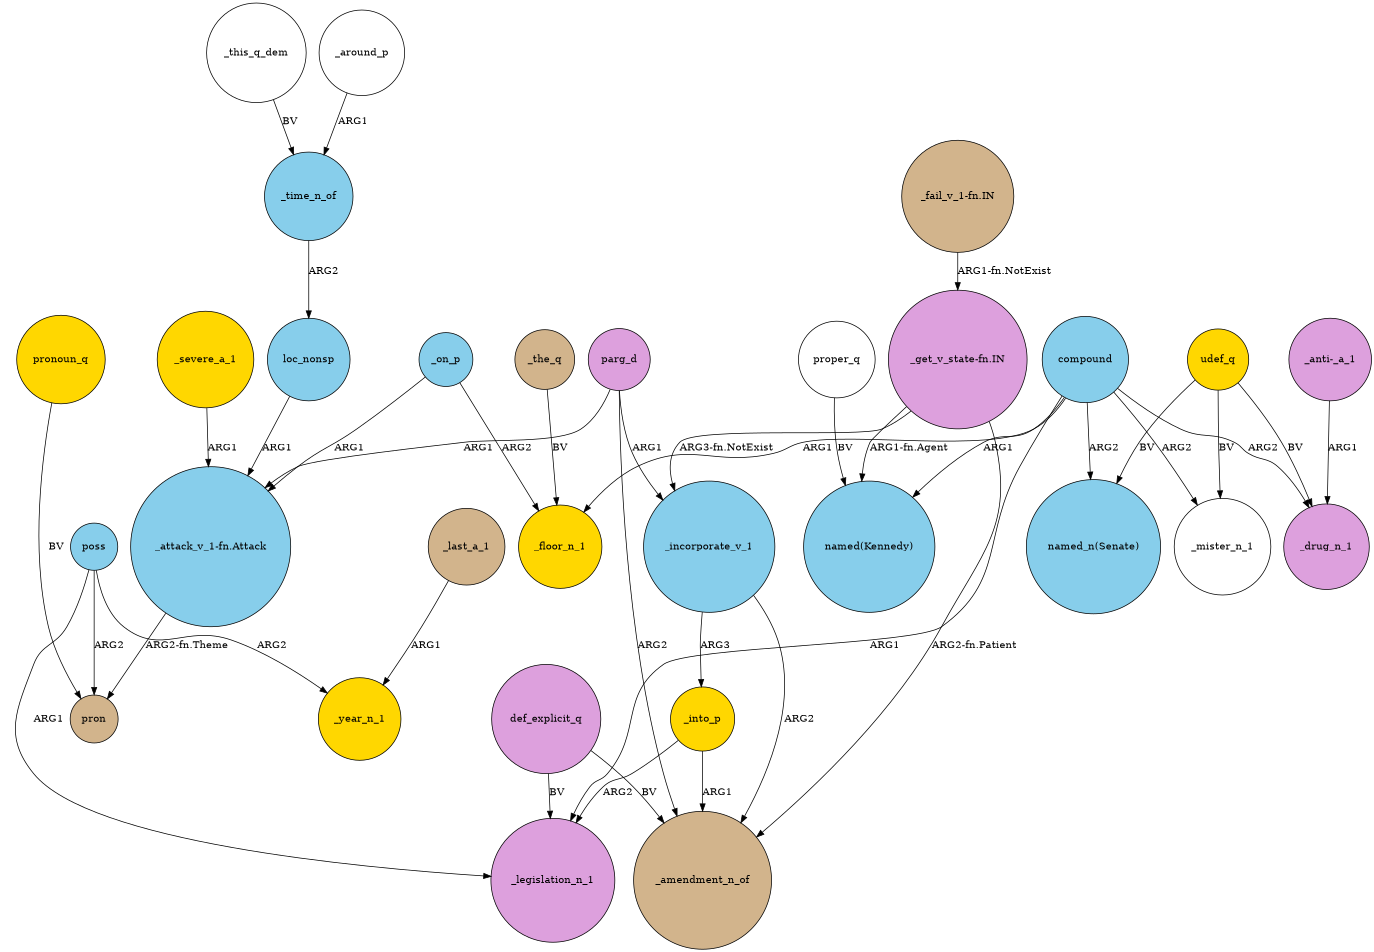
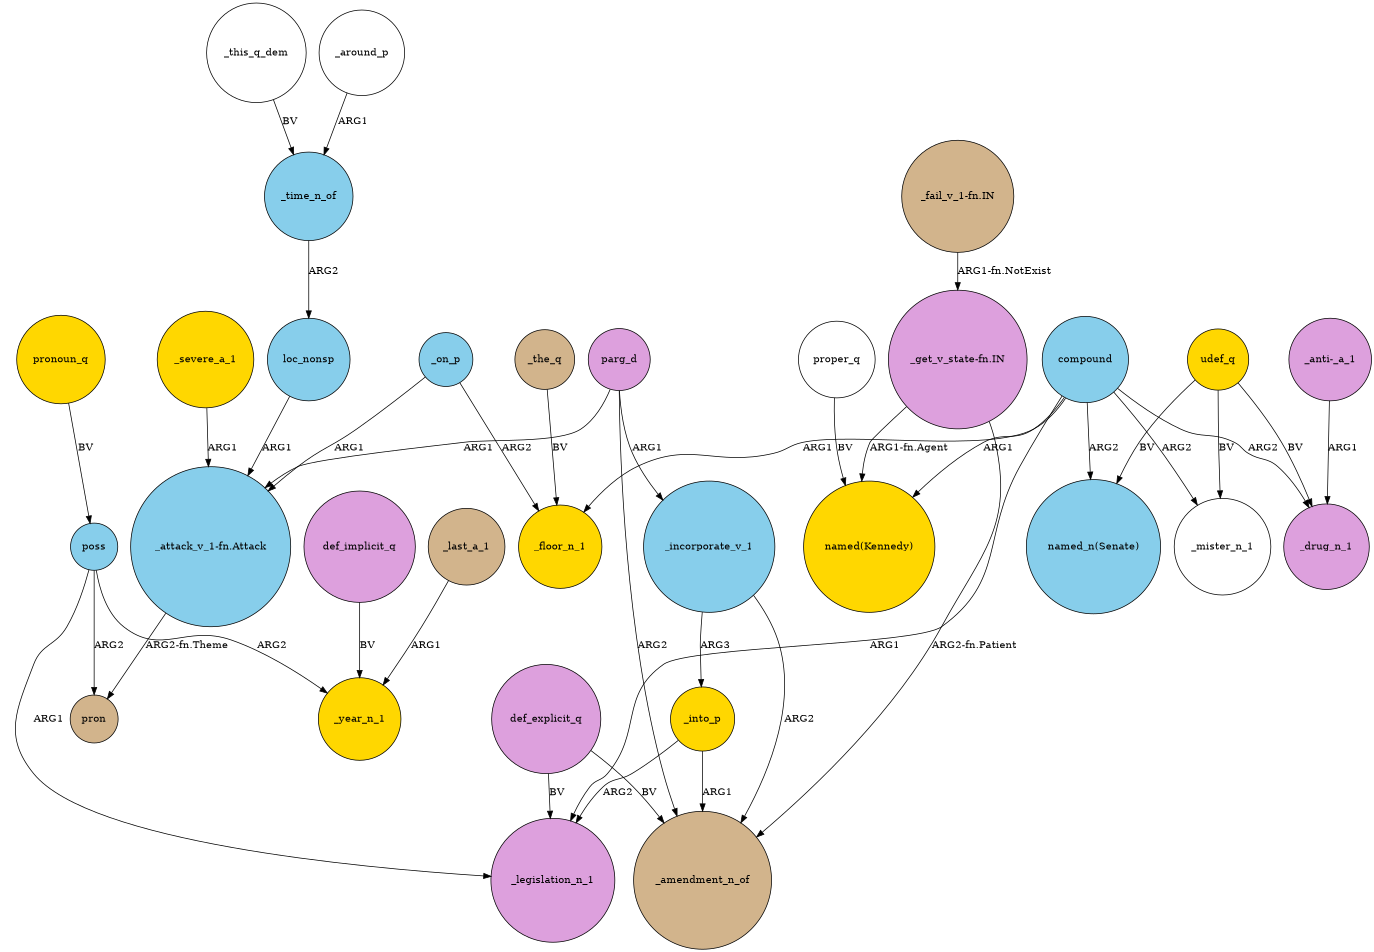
  digraph {
    node [fillcolor=skyblue shape=circle style=filled]
    _on_p
    "_attack_v_1-fn.Attack"
    _floor_n_1 [fillcolor=gold]
    pron [fillcolor=tan]
    parg_d [fillcolor=plum]
    _amendment_n_of [fillcolor=tan]
    _incorporate_v_1
    _into_p [fillcolor=gold]
    poss
    _year_n_1 [fillcolor=gold]
    _legislation_n_1 [fillcolor=plum]
+   def_implicit_q [fillcolor=plum]
    compound
    _mister_n_1 [fillcolor=white]
-   "named(Kennedy)"
+   "named(Kennedy)" [fillcolor=gold]
    _drug_n_1 [fillcolor=plum]
    "named_n(Senate)"
    "_get_v_state-fn.IN" [fillcolor=plum]
    udef_q [fillcolor=gold]
    loc_nonsp
    _time_n_of
    "_fail_v_1-fn.IN" [fillcolor=tan]
    proper_q [fillcolor=white]
    _this_q_dem [fillcolor=white]
    _around_p [fillcolor=white]
    _the_q [fillcolor=tan]
    pronoun_q [fillcolor=gold]
    _last_a_1 [fillcolor=tan]
    def_explicit_q [fillcolor=plum]
    "_anti-_a_1" [fillcolor=plum]
    _severe_a_1 [fillcolor=gold]
    _on_p -> "_attack_v_1-fn.Attack" [label=ARG1]
    _on_p -> _floor_n_1 [label=ARG2]
    "_attack_v_1-fn.Attack" -> pron [label="ARG2-fn.Theme"]
    parg_d -> "_attack_v_1-fn.Attack" [label=ARG1]
    parg_d -> _amendment_n_of [label=ARG2]
    parg_d -> _incorporate_v_1 [label=ARG1]
    _incorporate_v_1 -> _amendment_n_of [label=ARG2]
    _incorporate_v_1 -> _into_p [label=ARG3]
    _into_p -> _amendment_n_of [label=ARG1]
    _into_p -> _legislation_n_1 [label=ARG2]
    poss -> pron [label=ARG2]
    poss -> _year_n_1 [label=ARG2]
    poss -> _legislation_n_1 [label=ARG1]
+   def_implicit_q -> _year_n_1 [label=BV]
    compound -> _floor_n_1 [label=ARG1]
    compound -> _legislation_n_1 [label=ARG1]
    compound -> _mister_n_1 [label=ARG2]
    compound -> "named(Kennedy)" [label=ARG1]
    compound -> _drug_n_1 [label=ARG2]
    compound -> "named_n(Senate)" [label=ARG2]
    "_get_v_state-fn.IN" -> _amendment_n_of [label="ARG2-fn.Patient"]
-   "_get_v_state-fn.IN" -> _incorporate_v_1 [label="ARG3-fn.NotExist"]
    "_get_v_state-fn.IN" -> "named(Kennedy)" [label="ARG1-fn.Agent"]
    udef_q -> _mister_n_1 [label=BV]
    udef_q -> _drug_n_1 [label=BV]
    udef_q -> "named_n(Senate)" [label=BV]
    loc_nonsp -> "_attack_v_1-fn.Attack" [label=ARG1]
    _time_n_of -> loc_nonsp [label=ARG2]
    "_fail_v_1-fn.IN" -> "_get_v_state-fn.IN" [label="ARG1-fn.NotExist"]
    proper_q -> "named(Kennedy)" [label=BV]
    _this_q_dem -> _time_n_of [label=BV]
    _around_p -> _time_n_of [label=ARG1]
    _the_q -> _floor_n_1 [label=BV]
-   pronoun_q -> pron [label=BV]
+   pronoun_q -> poss [label=BV]
    _last_a_1 -> _year_n_1 [label=ARG1]
    def_explicit_q -> _amendment_n_of [label=BV]
    def_explicit_q -> _legislation_n_1 [label=BV]
    "_anti-_a_1" -> _drug_n_1 [label=ARG1]
    _severe_a_1 -> "_attack_v_1-fn.Attack" [label=ARG1]
  }
